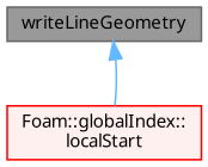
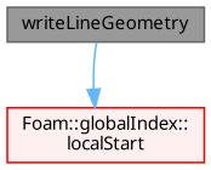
  digraph {
    rankdir=TB
    fontname="Noto Sans"
    node [fontname="Noto Sans" fontsize=10 shape=box style=filled]
    n1 [color=gray40 fillcolor=grey60 fontcolor=black height=0.2 label=writeLineGeometry width=0.4]
    n2 [color=red fillcolor="#FFF0F0" height=0.2 label="Foam::globalIndex::\llocalStart" width=0.4]
-   n2 -> n1 [color=steelblue1 fontname="Noto Sans" fontsize=10 labelfontname=Helvetica labelfontsize=10 style=solid]
+   n1 -> n2 [color=steelblue1 fontname="Noto Sans" fontsize=10 labelfontname=Helvetica labelfontsize=10 style=solid]
  }
